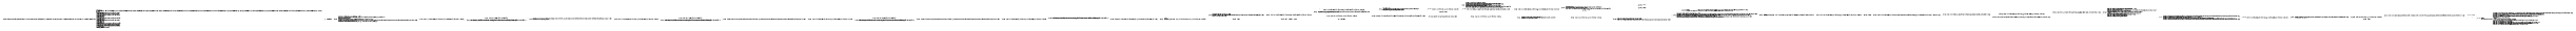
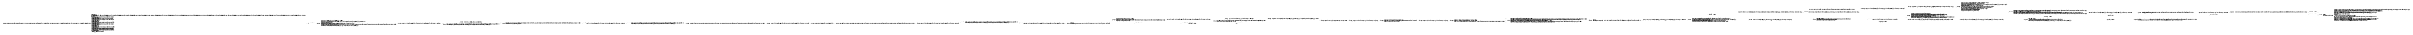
  digraph {
    fontname="DejaVu Sans"
    rankdir=LR
    node [fontname="DejaVu Sans" shape=record]
    edge [fontname="DejaVu Sans"]
    n1 [label="{64\:\ ?|MTH_ENTER_BLOCK\l}"]
    n2 [label="{66\:\ 0x0000|0x0000: MOVE  (r0 I:??[OBJECT, ARRAY]) = (r17 I:??[OBJECT, ARRAY])  (LINE:368)\l0x0002: MOVE  (r1 I:??[int, float, boolean, short, byte, char, OBJECT, ARRAY]) = (r19 I:??[int, float, boolean, short, byte, char, OBJECT, ARRAY] A[D('pointCount' int)]) \l0x0004: ARITH  (r2 I:int) = (r1 I:int) + (\-1 int) \l0x0006: CAST (r2 I:float) = (float) (r2 I:int) \l0x0007: CONST  (r3 I:??[int, float, short, byte, char]) = (1065353216(0x3f800000, float:1.0) ??[int, float, short, byte, char]) \l0x0009: ARITH  (r2 I:float) = (r3 I:float) \/ (r2 I:float) \l0x000b: IGET  (r4 I:java.util.HashMap\<java.lang.String, androidx.constraintlayout.motion.utils.ViewSpline\>) = (r0 I:androidx.constraintlayout.motion.widget.MotionController) androidx.constraintlayout.motion.widget.MotionController.mAttributesMap java.util.HashMap  (LINE:369)\l0x000d: CONST_STR  (r5 I:java.lang.String) =  \"translationX\" \l0x000f: CONST  (r6 I:??[int, float, boolean, short, byte, char, OBJECT, ARRAY]) = (0 ??[int, float, boolean, short, byte, char, OBJECT, ARRAY]) \l}"]
    n3 [label="{67\:\ 0x0010|0x0010: IF  (r4 I:??[int, boolean, OBJECT, ARRAY, byte, short, char]) != (0 ??[int, boolean, OBJECT, ARRAY, byte, short, char])  \-\> B:69:0x0014 \l}"]
    n4 [label="{68\:\ 0x0012|0x0012: MOVE  (r4 I:??[OBJECT, ARRAY]) = (r6 I:??[OBJECT, ARRAY]) \l}"]
    n5 [label="{69\:\ 0x0014|0x0014: INVOKE  (r4 I:java.lang.Object) = (r4 I:java.util.HashMap), (r5 I:java.lang.Object) type: VIRTUAL call: java.util.HashMap.get(java.lang.Object):java.lang.Object A[MD:(java.lang.Object):V (c)]\l0x0018: CHECK_CAST (r4 I:androidx.constraintlayout.core.motion.utils.SplineSet) = (androidx.constraintlayout.core.motion.utils.SplineSet) (r4 I:??[OBJECT, ARRAY]) \l}"]
    n6 [label="{70\:\ 0x001a|0x001a: IGET  (r7 I:java.util.HashMap\<java.lang.String, androidx.constraintlayout.motion.utils.ViewSpline\>) = (r0 I:androidx.constraintlayout.motion.widget.MotionController) androidx.constraintlayout.motion.widget.MotionController.mAttributesMap java.util.HashMap  (LINE:370)\l0x001c: CONST_STR  (r8 I:java.lang.String) =  \"translationY\" \l}"]
    n7 [label="{71\:\ 0x001e|0x001e: IF  (r7 I:??[int, boolean, OBJECT, ARRAY, byte, short, char]) != (0 ??[int, boolean, OBJECT, ARRAY, byte, short, char])  \-\> B:73:0x0022 \l}"]
-   n8 [label="{72\:\ 0x0020|0x0020: MOVE  (r7 I:??[OBJECT, ARRAY]) = (r6 I:??[OBJECT, ARRAY]) \l}"]
    n9 [label="{73\:\ 0x0022|0x0022: INVOKE  (r7 I:java.lang.Object) = (r7 I:java.util.HashMap), (r8 I:java.lang.Object) type: VIRTUAL call: java.util.HashMap.get(java.lang.Object):java.lang.Object A[MD:(java.lang.Object):V (c)]\l0x0026: CHECK_CAST (r7 I:androidx.constraintlayout.core.motion.utils.SplineSet) = (androidx.constraintlayout.core.motion.utils.SplineSet) (r7 I:??[OBJECT, ARRAY]) \l}"]
    n10 [label="{74\:\ 0x0028|0x0028: IGET  (r9 I:java.util.HashMap\<java.lang.String, androidx.constraintlayout.motion.utils.ViewOscillator\>) = (r0 I:androidx.constraintlayout.motion.widget.MotionController) androidx.constraintlayout.motion.widget.MotionController.mCycleMap java.util.HashMap  (LINE:371)\l}"]
    n11 [label="{75\:\ 0x002a|0x002a: IF  (r9 I:??[int, boolean, OBJECT, ARRAY, byte, short, char]) != (0 ??[int, boolean, OBJECT, ARRAY, byte, short, char])  \-\> B:77:0x002e \l}"]
    n12 [label="{76\:\ 0x002c|0x002c: MOVE  (r5 I:??[OBJECT, ARRAY]) = (r6 I:??[OBJECT, ARRAY]) \l}"]
-   n13 [label="{77\:\ 0x002e|0x002e: INVOKE  (r5 I:java.lang.Object) = (r9 I:java.util.HashMap), (r5 I:java.lang.Object) type: VIRTUAL call: java.util.HashMap.get(java.lang.Object):java.lang.Object A[MD:(java.lang.Object):V (c)]\l0x0032: CHECK_CAST (r5 I:androidx.constraintlayout.motion.utils.ViewOscillator) = (androidx.constraintlayout.motion.utils.ViewOscillator) (r5 I:??[OBJECT, ARRAY]) \l}"]
    n14 [label="{78\:\ 0x0034|0x0034: IGET  (r9 I:java.util.HashMap\<java.lang.String, androidx.constraintlayout.motion.utils.ViewOscillator\>) = (r0 I:androidx.constraintlayout.motion.widget.MotionController) androidx.constraintlayout.motion.widget.MotionController.mCycleMap java.util.HashMap  (LINE:372)\l}"]
    n15 [label="{79\:\ 0x0036|0x0036: IF  (r9 I:??[int, boolean, OBJECT, ARRAY, byte, short, char]) != (0 ??[int, boolean, OBJECT, ARRAY, byte, short, char])  \-\> B:81:0x0039 \l}"]
    n16 [label="{81\:\ 0x0039|0x0039: INVOKE  (r6 I:java.lang.Object) = (r9 I:java.util.HashMap), (r8 I:java.lang.Object) type: VIRTUAL call: java.util.HashMap.get(java.lang.Object):java.lang.Object A[MD:(java.lang.Object):V (c)]\l0x003d: CHECK_CAST (r6 I:androidx.constraintlayout.motion.utils.ViewOscillator) = (androidx.constraintlayout.motion.utils.ViewOscillator) (r6 I:??[OBJECT, ARRAY]) \l}"]
    n17 [label="{82\:\ 0x003f|0x003f: CONST  (r8 I:??[int, float, boolean, short, byte, char, OBJECT, ARRAY]) = (0 ??[int, float, boolean, short, byte, char, OBJECT, ARRAY])  (LINE:374)\l}"]
    n18 [label="{83\:\ 0x0040|LOOP_START\lLOOP:0: B:83:0x0040\-\>B:117:0x00d3\l|0x0040: IF  (r8 I:??[int, byte, short, char] A[D('i' int)]) \>= (r1 I:??[int, byte, short, char])  \-\> B:119:0x00ef \l}"]
    n19 [label="{84\:\ 0x0042|0x0042: CAST (r9 I:float) = (float) (r8 I:int A[D('i' int)])  (LINE:375)\l0x0043: ARITH  (r9 I:float) = (r9 I:float) * (r2 I:float A[D('mils' float)]) \l0x0045: IGET  (r10 I:float) = (r0 I:androidx.constraintlayout.motion.widget.MotionController) androidx.constraintlayout.motion.widget.MotionController.mStaggerScale float  (LINE:376)\l0x0047: CMP_L  (r11 I:int) = (r10 I:float), (r3 I:float) \l}"]
    n20 [label="{119\:\ 0x00ef|SYNTHETIC\l}"]
    n21 [label="{85\:\ 0x0049|0x0049: IF  (r11 I:??[int, boolean, OBJECT, ARRAY, byte, short, char]) == (0 ??[int, boolean, OBJECT, ARRAY, byte, short, char])  \-\> B:94:0x0064 \l}"]
-   n22 [label="{118\:\ 0x00ef|RETURN\l|0x00ef: RETURN    (MOVE:422)\l}"]
+   n22 [label="{118\:\ 0x00ef|RETURN\l|0x00ef: RETURN    (LINE:422)\l}"]
    n23 [label="{86\:\ 0x004b|0x004b: IGET  (r11 I:float) = (r0 I:androidx.constraintlayout.motion.widget.MotionController) androidx.constraintlayout.motion.widget.MotionController.mStaggerOffset float  (LINE:377)\l0x004d: CMP_G  (r12 I:int) = (r9 I:float A[D('position' float)]), (r11 I:float) \l}"]
    n24 [label="{94\:\ 0x0064|0x0064: CAST (r10 I:double) = (double) (r9 I:float A[D('position' float)])  (LINE:386)\l0x0065: IGET  (r12 I:androidx.constraintlayout.motion.widget.MotionPaths) = (r0 I:androidx.constraintlayout.motion.widget.MotionController) androidx.constraintlayout.motion.widget.MotionController.mStartMotionPath androidx.constraintlayout.motion.widget.MotionPaths  (LINE:388)\l0x0067: IGET  (r12 I:androidx.constraintlayout.core.motion.utils.Easing) = (r12 I:androidx.constraintlayout.motion.widget.MotionPaths) androidx.constraintlayout.motion.widget.MotionPaths.mKeyFrameEasing androidx.constraintlayout.core.motion.utils.Easing \l0x0069: CONST  (r13 I:??[int, float, boolean, short, byte, char, OBJECT, ARRAY]) = (0 ??[int, float, boolean, short, byte, char, OBJECT, ARRAY])  (LINE:389)\l0x006a: CONST  (r14 I:??[int, float, short, byte, char]) = (2143289344(0x7fc00000, float:NaN) ??[int, float, short, byte, char])  (LINE:390)\l0x006c: IGET  (r15 I:java.util.ArrayList\<androidx.constraintlayout.motion.widget.MotionPaths\>) = (r0 I:androidx.constraintlayout.motion.widget.MotionController) androidx.constraintlayout.motion.widget.MotionController.mMotionPaths java.util.ArrayList  (LINE:391)\l0x006e: INVOKE  (r15 I:java.util.Iterator) = (r15 I:java.util.ArrayList) type: VIRTUAL call: java.util.ArrayList.iterator():java.util.Iterator A[MD:():java.util.Iterator\<E\> (c)]\l}"]
    n25 [label="{87\:\ 0x004f|0x004f: IF  (r12 I:??[int, byte, short, char]) \>= (0 ??[int, byte, short, char])  \-\> B:89:0x0052 \l}"]
    n26 [label="{95\:\ 0x0072|LOOP_START\lLOOP:1: B:95:0x0072\-\>B:105:0x009a\l|0x0072: INVOKE  (r16 I:boolean) = (r15 I:java.util.Iterator) type: INTERFACE call: java.util.Iterator.hasNext():boolean A[MD:():boolean (c)]\l}"]
    n27 [label="{88\:\ 0x0051|0x0051: CONST  (r9 I:??[int, float, boolean, short, byte, char, OBJECT, ARRAY] A[D('position' float)]) = (0 ??[int, float, boolean, short, byte, char, OBJECT, ARRAY])  (LINE:378)\l}"]
    n28 [label="{89\:\ 0x0052|0x0052: CMP_L  (r12 I:int) = (r9 I:float A[D('position' float)]), (r11 I:float)  (LINE:380)\l}"]
    n29 [label="{90\:\ 0x0054|0x0054: IF  (r12 I:??[int, byte, short, char]) \<= (0 ??[int, byte, short, char])  \-\> B:94:0x0064 \l}"]
    n30 [label="{91\:\ 0x0056|0x0056: CAST (r12 I:double) = (double) (r9 I:float A[D('position' float)]) \l0x0057: CONST  (r14 I:??[long, double]) = (4607182418800017408(0x3ff0000000000000, double:1.0) ??[long, double]) \l0x0059: CMP_G  (r16 I:int) = (r12 I:double), (r14 I:double) \l}"]
    n31 [label="{92\:\ 0x005b|0x005b: IF  (r16 I:??[int, byte, short, char]) \>= (0 ??[int, byte, short, char])  \-\> B:94:0x0064 \l}"]
    n32 [label="{93\:\ 0x005d|0x005d: ARITH  (r9 I:float) = (r9 I:float A[D('position' float)]) \- (r11 I:float)  (LINE:381)\l0x005e: ARITH  (r9 I:float) = (r9 I:float A[D('position' float)]) * (r10 I:float)  (LINE:382)\l0x0060: INVOKE  (r9 I:float A[D('position' float)]) = (r9 I:float A[D('position' float)]), (r3 I:float) type: STATIC call: java.lang.Math.min(float, float):float A[MD:(float, float):float (c)] (LINE:383)\l}"]
    n33 [label="{96\:\ 0x0076|0x0076: IF  (r16 I:??[int, boolean, OBJECT, ARRAY, byte, short, char]) == (0 ??[int, boolean, OBJECT, ARRAY, byte, short, char])  \-\> B:123:0x009f \l}"]
+   n34 [label="{97\:\ 0x0078|0x0078: INVOKE  (r16 I:java.lang.Object) = (r15 I:java.util.Iterator) type: INTERFACE call: java.util.Iterator.next():java.lang.Object A[MD:():E (c)]\l0x007c: MOVE  (r3 I:??[OBJECT, ARRAY]) = (r16 I:??[OBJECT, ARRAY]) \l0x007e: CHECK_CAST (r3 I:androidx.constraintlayout.motion.widget.MotionPaths) = (androidx.constraintlayout.motion.widget.MotionPaths) (r3 I:??[OBJECT, ARRAY]) \l0x0080: IGET  (r1 I:androidx.constraintlayout.core.motion.utils.Easing) = \l  (r3 I:androidx.constraintlayout.motion.widget.MotionPaths A[D('frame' androidx.constraintlayout.motion.widget.MotionPaths)])\l androidx.constraintlayout.motion.widget.MotionPaths.mKeyFrameEasing androidx.constraintlayout.core.motion.utils.Easing  (LINE:392)\l}"]
    n35 [label="{123\:\ 0x009f|SYNTHETIC\l}"]
    n36 [label="{98\:\ 0x0082|0x0082: IF  (r1 I:??[int, boolean, OBJECT, ARRAY, byte, short, char]) == (0 ??[int, boolean, OBJECT, ARRAY, byte, short, char])  \-\> B:125:0x009a \l}"]
    n37 [label="{106\:\ 0x009f|0x009f: IF  (r12 I:??[int, boolean, OBJECT, ARRAY, byte, short, char] A[D('easing' androidx.constraintlayout.core.motion.utils.Easing)]) == (0 ??[int, boolean, OBJECT, ARRAY, byte, short, char])  \-\> B:111:0x00bc  (LINE:404)\l}"]
    n38 [label="{99\:\ 0x0084|0x0084: IGET  (r1 I:float) = \l  (r3 I:androidx.constraintlayout.motion.widget.MotionPaths A[D('frame' androidx.constraintlayout.motion.widget.MotionPaths)])\l androidx.constraintlayout.motion.widget.MotionPaths.time float  (LINE:393)\l0x0086: CMP_G  (r1 I:int) = (r1 I:float), (r9 I:float A[D('position' float)]) \l}"]
    n39 [label="{125\:\ 0x009a|SYNTHETIC\l}"]
    n40 [label="{100\:\ 0x0088|0x0088: IF  (r1 I:??[int, byte, short, char]) \>= (0 ??[int, byte, short, char])  \-\> B:102:0x0091 \l}"]
    n41 [label="{105\:\ 0x009a|LOOP_END\lLOOP:1: B:95:0x0072\-\>B:105:0x009a\l|0x009a: MOVE  (r1 I:??[int, float, boolean, short, byte, char, OBJECT, ARRAY]) = (r19 I:??[int, float, boolean, short, byte, char, OBJECT, ARRAY] A[D('pointCount' int)])  (LINE:402)\l0x009c: CONST  (r3 I:??[int, float, short, byte, char]) = (1065353216(0x3f800000, float:1.0) ??[int, float, short, byte, char]) \l}"]
    n42 [label="{101\:\ 0x008a|0x008a: IGET  (r1 I:androidx.constraintlayout.core.motion.utils.Easing) = \l  (r3 I:androidx.constraintlayout.motion.widget.MotionPaths A[D('frame' androidx.constraintlayout.motion.widget.MotionPaths)])\l androidx.constraintlayout.motion.widget.MotionPaths.mKeyFrameEasing androidx.constraintlayout.core.motion.utils.Easing  (LINE:394)\l0x008c: IGET  (r12 I:float A[D('easing' androidx.constraintlayout.core.motion.utils.Easing)]) = \l  (r3 I:androidx.constraintlayout.motion.widget.MotionPaths A[D('frame' androidx.constraintlayout.motion.widget.MotionPaths)])\l androidx.constraintlayout.motion.widget.MotionPaths.time float  (LINE:395)\l0x008e: MOVE  (r13 I:??[int, float, boolean, short, byte, char, OBJECT, ARRAY] A[D('start' float)]) = (r12 I:??[int, float, boolean, short, byte, char, OBJECT, ARRAY]) \l0x008f: MOVE  (r12 I:??[OBJECT, ARRAY]) = (r1 I:??[OBJECT, ARRAY] A[D('easing' androidx.constraintlayout.core.motion.utils.Easing)]) \l}"]
    n43 [label="{102\:\ 0x0091|0x0091: INVOKE  (r1 I:boolean) = (r14 I:float A[D('end' float)]) type: STATIC call: java.lang.Float.isNaN(float):boolean A[MD:(float):boolean (c)] (LINE:397)\l}"]
-   n44 [label="{126\:\ 0x009a|SYNTHETIC\l}"]
+   n44 [label="{126\:\ 0x009a|CAST\l}"]
    n45 [label="{103\:\ 0x0095|0x0095: IF  (r1 I:??[int, boolean, OBJECT, ARRAY, byte, short, char]) == (0 ??[int, boolean, OBJECT, ARRAY, byte, short, char])  \-\> B:127:0x009a \l}"]
    n46 [label="{104\:\ 0x0097|0x0097: IGET  (r1 I:float) = \l  (r3 I:androidx.constraintlayout.motion.widget.MotionPaths A[D('frame' androidx.constraintlayout.motion.widget.MotionPaths)])\l androidx.constraintlayout.motion.widget.MotionPaths.time float  (LINE:398)\l0x0099: MOVE  (r14 I:??[int, float, boolean, short, byte, char, OBJECT, ARRAY] A[D('end' float)]) = (r1 I:??[int, float, boolean, short, byte, char, OBJECT, ARRAY]) \l}"]
    n47 [label="{127\:\ 0x009a|SYNTHETIC\l}"]
    n48 [label="{124\:\ 0x009a|SYNTHETIC\l}"]
    n49 [label="{107\:\ 0x00a1|0x00a1: INVOKE  (r1 I:boolean) = (r14 I:float A[D('end' float)]) type: STATIC call: java.lang.Float.isNaN(float):boolean A[MD:(float):boolean (c)] (LINE:405)\l}"]
    n50 [label="{111\:\ 0x00bc|0x00bc: MOVE  (r15 I:??[int, float, boolean, short, byte, char, OBJECT, ARRAY] A[D('mils' float)]) = (r2 I:??[int, float, boolean, short, byte, char, OBJECT, ARRAY] A[D('mils' float)])  (LINE:404)\l}"]
    n51 [label="{108\:\ 0x00a5|0x00a5: IF  (r1 I:??[int, boolean, OBJECT, ARRAY, byte, short, char]) == (0 ??[int, boolean, OBJECT, ARRAY, byte, short, char])  \-\> B:110:0x00a9 \l}"]
    n52 [label="{112\:\ 0x00bd|0x00bd: IGET  (r1 I:androidx.constraintlayout.core.motion.utils.CurveFit[]) = (r0 I:androidx.constraintlayout.motion.widget.MotionController) androidx.constraintlayout.motion.widget.MotionController.mSpline androidx.constraintlayout.core.motion.utils.CurveFit[]  (LINE:414)\l0x00bf: CONST  (r2 I:??[int, float, boolean, short, byte, char, OBJECT, ARRAY]) = (0 ??[int, float, boolean, short, byte, char, OBJECT, ARRAY]) \l0x00c0: AGET  (r1 I:??[OBJECT, ARRAY]) = (r1 I:??[OBJECT, ARRAY][]), (r2 I:??[int, short, byte, char]) \l0x00c2: IGET  (r2 I:double[]) = (r0 I:androidx.constraintlayout.motion.widget.MotionController) androidx.constraintlayout.motion.widget.MotionController.mInterpolateData double[] \l0x00c4: INVOKE  (r1 I:androidx.constraintlayout.core.motion.utils.CurveFit), (r10 I:double A[D('p' double)]), (r2 I:double[]) type: VIRTUAL call: androidx.constraintlayout.core.motion.utils.CurveFit.getPos(double, double[]):void A[MD:(double, double[]):void (m)]\l0x00c7: IGET  (r1 I:androidx.constraintlayout.core.motion.utils.CurveFit) = (r0 I:androidx.constraintlayout.motion.widget.MotionController) androidx.constraintlayout.motion.widget.MotionController.mArcSpline androidx.constraintlayout.core.motion.utils.CurveFit  (LINE:415)\l}"]
    n53 [label="{109\:\ 0x00a7|0x00a7: CONST  (r14 I:??[int, float, short, byte, char] A[D('end' float)]) = (1065353216(0x3f800000, float:1.0) ??[int, float, short, byte, char])  (LINE:406)\l}"]
    n54 [label="{110\:\ 0x00a9|0x00a9: ARITH  (r1 I:float) = (r9 I:float A[D('position' float)]) \- (r13 I:float A[D('start' float)])  (LINE:408)\l0x00ab: ARITH  (r3 I:float) = (r14 I:float A[D('end' float)]) \- (r13 I:float A[D('start' float)]) \l0x00ad: ARITH  (r1 I:float) = (r1 I:float) \/ (r3 I:float) \l0x00ae: MOVE  (r15 I:??[int, float, boolean, short, byte, char, OBJECT, ARRAY]) = (r2 I:??[int, float, boolean, short, byte, char, OBJECT, ARRAY] A[D('mils' float)])  (LINE:409)\l0x00af: CAST (r2 I:double A[D('mils' float)]) = (double) (r1 I:float A[D('offset' float)]) \l0x00b0: INVOKE  (r2 I:double) = \l  (r12 I:androidx.constraintlayout.core.motion.utils.Easing A[D('easing' androidx.constraintlayout.core.motion.utils.Easing)])\l  (r2 I:double)\l type: VIRTUAL call: androidx.constraintlayout.core.motion.utils.Easing.get(double):double A[MD:(double):double (m)]\l0x00b4: CAST (r1 I:float A[D('offset' float)]) = (float) (r2 I:double) \l0x00b5: ARITH  (r2 I:float) = (r14 I:float A[D('end' float)]) \- (r13 I:float A[D('start' float)])  (LINE:410)\l0x00b7: ARITH  (r2 I:float) = (r2 I:float) * (r1 I:float A[D('offset' float)]) \l0x00b9: ARITH  (r2 I:float) = (r2 I:float) + (r13 I:float A[D('start' float)]) \l0x00ba: CAST (r10 I:double A[D('p' double)]) = (double) (r2 I:float) \l}"]
    n55 [label="{113\:\ 0x00c9|0x00c9: IF  (r1 I:??[int, boolean, OBJECT, ARRAY, byte, short, char]) == (0 ??[int, boolean, OBJECT, ARRAY, byte, short, char])  \-\> B:121:0x00d3 \l}"]
    n56 [label="{114\:\ 0x00cb|0x00cb: IGET  (r2 I:double[]) = (r0 I:androidx.constraintlayout.motion.widget.MotionController) androidx.constraintlayout.motion.widget.MotionController.mInterpolateData double[]  (LINE:416)\l0x00cd: ARRAY_LENGTH  (r3 I:int) = (r2 I:??[]) \l}"]
    n57 [label="{121\:\ 0x00d3|SYNTHETIC\l}"]
    n58 [label="{115\:\ 0x00ce|0x00ce: IF  (r3 I:??[int, byte, short, char]) \<= (0 ??[int, byte, short, char])  \-\> B:122:0x00d3 \l}"]
    n59 [label="{117\:\ 0x00d3|LOOP_END\lLOOP:0: B:83:0x0040\-\>B:117:0x00d3\l|0x00d3: IGET  (r1 I:androidx.constraintlayout.motion.widget.MotionPaths) = (r0 I:androidx.constraintlayout.motion.widget.MotionController) androidx.constraintlayout.motion.widget.MotionController.mStartMotionPath androidx.constraintlayout.motion.widget.MotionPaths  (LINE:420)\l0x00d5: IGET  (r2 I:int[]) = (r0 I:androidx.constraintlayout.motion.widget.MotionController) androidx.constraintlayout.motion.widget.MotionController.mInterpolateVariables int[] \l0x00d7: IGET  (r3 I:double[]) = (r0 I:androidx.constraintlayout.motion.widget.MotionController) androidx.constraintlayout.motion.widget.MotionController.mInterpolateData double[] \l0x00d9: ARITH  (r0 I:int) = (r8 I:int A[D('i' int)]) * (2 int) \l0x00db: MOVE  (r16 I:??[OBJECT, ARRAY]) = (r4 I:??[OBJECT, ARRAY] A[D('trans_x' androidx.constraintlayout.core.motion.utils.SplineSet)]) \l0x00dd: MOVE  (r4 I:??[OBJECT, ARRAY] A[D('trans_x' androidx.constraintlayout.core.motion.utils.SplineSet)]) = (r18 I:??[OBJECT, ARRAY] A[D('bounds' float[])]) \l0x00df: INVOKE  \l  (r1 I:androidx.constraintlayout.motion.widget.MotionPaths)\l  (r2 I:int[])\l  (r3 I:double[])\l  (r4 I:float[] A[D('trans_x' androidx.constraintlayout.core.motion.utils.SplineSet)])\l  (r0 I:int)\l type: VIRTUAL call: androidx.constraintlayout.motion.widget.MotionPaths.getBounds(int[], double[], float[], int):void A[MD:(int[], double[], float[], int):void (m)]\l0x00e2: ARITH  (r8 I:int) = (r8 I:int A[D('i' int)]) + (1 int)  (LINE:374)\l0x00e4: MOVE  (r0 I:??[OBJECT, ARRAY]) = (r17 I:??[OBJECT, ARRAY]) \l0x00e6: MOVE  (r1 I:??[int, float, boolean, short, byte, char, OBJECT, ARRAY]) = (r19 I:??[int, float, boolean, short, byte, char, OBJECT, ARRAY] A[D('pointCount' int)]) \l0x00e8: MOVE  (r2 I:??[int, float, boolean, short, byte, char, OBJECT, ARRAY]) = (r15 I:??[int, float, boolean, short, byte, char, OBJECT, ARRAY] A[D('mils' float)]) \l0x00e9: MOVE  (r4 I:??[OBJECT, ARRAY]) = (r16 I:??[OBJECT, ARRAY] A[D('trans_x' androidx.constraintlayout.core.motion.utils.SplineSet)]) \l0x00eb: CONST  (r3 I:??[int, float, short, byte, char]) = (1065353216(0x3f800000, float:1.0) ??[int, float, short, byte, char]) \l}"]
    n60 [label="{116\:\ 0x00d0|0x00d0: INVOKE  (r1 I:androidx.constraintlayout.core.motion.utils.CurveFit), (r10 I:double A[D('p' double)]), (r2 I:double[]) type: VIRTUAL call: androidx.constraintlayout.core.motion.utils.CurveFit.getPos(double, double[]):void A[MD:(double, double[]):void (m)] (LINE:417)\l}"]
-   n61 [label="{122\:\ 0x00d3|CROSS\l}"]
+   n61 [label="{122\:\ 0x00d3|SYNTHETIC\l}"]
    n62 [label="{120\:\ 0x00d3|SYNTHETIC\l}"]
    n63 [label="{65\:\ ?|MTH_EXIT_BLOCK\l}"]
    n64 [label="{void androidx.constraintlayout.motion.widget.MotionController.buildBounds((r17 'this' I:androidx.constraintlayout.motion.widget.MotionController A[IMMUTABLE_TYPE, THIS]), (r18 I:float[] A[D('bounds' float[]), IMMUTABLE_TYPE, METHOD_ARGUMENT]), (r19 I:int A[D('pointCount' int), IMMUTABLE_TYPE, METHOD_ARGUMENT]))  | USE_LINES_HINTS\lBACK_EDGE: B:105:0x009a \-\> B:95:0x0072, CROSS_EDGE: B:104:0x0097 \-\> B:105:0x009a, CROSS_EDGE: B:103:0x0095 \-\> B:105:0x009a, CROSS_EDGE: B:98:0x0082 \-\> B:105:0x009a, BACK_EDGE: B:117:0x00d3 \-\> B:83:0x0040, CROSS_EDGE: B:115:0x00ce \-\> B:117:0x00d3, CROSS_EDGE: B:113:0x00c9 \-\> B:117:0x00d3, CROSS_EDGE: B:108:0x00a5 \-\> B:110:0x00a9, CROSS_EDGE: B:111:0x00bc \-\> B:112:0x00bd, CROSS_EDGE: B:92:0x005b \-\> B:94:0x0064, CROSS_EDGE: B:90:0x0054 \-\> B:94:0x0064, CROSS_EDGE: B:87:0x004f \-\> B:89:0x0052, CROSS_EDGE: B:85:0x0049 \-\> B:94:0x0064, CROSS_EDGE: B:79:0x0036 \-\> B:82:0x003f, CROSS_EDGE: B:77:0x002e \-\> B:78:0x0034, CROSS_EDGE: B:73:0x0022 \-\> B:74:0x0028, CROSS_EDGE: B:69:0x0014 \-\> B:70:0x001a\lINLINE_NOT_NEEDED\lDebug Info:\l  0x0069\-0x008c: r12 'easing' Landroidx\/constraintlayout\/core\/motion\/utils\/Easing;\l  0x006a\-0x0090: r13 'start' F\l  0x008c\-0x0091: r1 'easing' Landroidx\/constraintlayout\/core\/motion\/utils\/Easing;\l  0x0090\-0x0091: r12 'start' F\l  0x0080\-0x009a: r3 'frame' Landroidx\/constraintlayout\/motion\/widget\/MotionPaths;\l  0x000b\-0x00af: r2 'mils' F\l  0x00ae\-0x00bc: r1 'offset' F\l  0x00af\-0x00bc: r15 'mils' F\l  0x00bc\-0x00bd: r2 'mils' F\l  0x001a\-0x00df: r4 'trans_x' Landroidx\/constraintlayout\/core\/motion\/utils\/SplineSet;\l  0x0045\-0x00e2: r9 'position' F\l  0x0065\-0x00e2: r10 'p' D\l  0x0091\-0x00e2: r12 'easing' Landroidx\/constraintlayout\/core\/motion\/utils\/Easing;\l  0x0091\-0x00e2: r13 'start' F\l  0x006c\-0x00e2: r14 'end' F\l  0x0040\-0x00ef: r8 'i' I\l  0x00bd\-0x00ef: r15 'mils' F\l  0x00df\-0x00ef: r16 'trans_x' Landroidx\/constraintlayout\/core\/motion\/utils\/SplineSet;\l  0x00ef\-0x00ef: r2 'mils' F\l  0x00ef\-0x00ef: r4 'trans_x' Landroidx\/constraintlayout\/core\/motion\/utils\/SplineSet;\l  0x0034\-0x00ef: r5 'osc_x' Landroidx\/constraintlayout\/motion\/utils\/ViewOscillator;\l  0x003f\-0x00ef: r6 'osc_y' Landroidx\/constraintlayout\/motion\/utils\/ViewOscillator;\l  0x0028\-0x00ef: r7 'trans_y' Landroidx\/constraintlayout\/core\/motion\/utils\/SplineSet;\l  \-1 \-0x00ef: r18 'bounds' [F\l  \-1 \-0x00ef: r19 'pointCount' I\lMETHOD_PARAMETERS: [bounds, pointCount]\l}"]
    n1 -> n2
    n2 -> n3
    n3 -> n4 [style=dashed]
    n3 -> n5
    n4 -> n6
    n5 -> n6
    n6 -> n7
-   n7 -> n8 [style=dashed]
    n7 -> n9
-   n8 -> n10
    n9 -> n10
    n10 -> n11
    n11 -> n12 [style=dashed]
-   n11 -> n13
    n12 -> n14
-   n13 -> n14
    n14 -> n15
    n15 -> n16
    n15 -> n17 [style=dashed]
    n16 -> n17
    n17 -> n18
    n18 -> n19 [style=dashed]
    n18 -> n20
    n19 -> n21
    n20 -> n22
    n21 -> n23 [style=dashed]
    n21 -> n24
    n21 -> n25
    n22 -> n63
    n24 -> n26
    n25 -> n27 [style=dashed]
    n25 -> n28
    n26 -> n33
    n27 -> n28
    n28 -> n29
    n29 -> n24
    n29 -> n30 [style=dashed]
    n30 -> n31
    n31 -> n24
    n31 -> n32 [style=dashed]
    n32 -> n24
+   n33 -> n34 [style=dashed]
    n33 -> n35
+   n34 -> n36
    n35 -> n37
    n36 -> n38 [style=dashed]
    n36 -> n39
    n37 -> n49 [style=dashed]
    n37 -> n50
    n38 -> n40
    n39 -> n41
    n40 -> n42 [style=dashed]
    n40 -> n43
    n41 -> n26
    n42 -> n44
    n43 -> n45
    n44 -> n41
    n45 -> n46 [style=dashed]
    n45 -> n47
    n46 -> n48
    n47 -> n41
    n48 -> n41
    n49 -> n51
    n50 -> n52
    n51 -> n53 [style=dashed]
    n51 -> n54
    n52 -> n55
    n53 -> n54
    n54 -> n52
    n55 -> n56 [style=dashed]
    n55 -> n57
    n56 -> n58
    n57 -> n59
    n58 -> n60 [style=dashed]
    n58 -> n61
    n59 -> n18
    n60 -> n62
    n61 -> n59
    n62 -> n59
    n64 -> n1
  }
